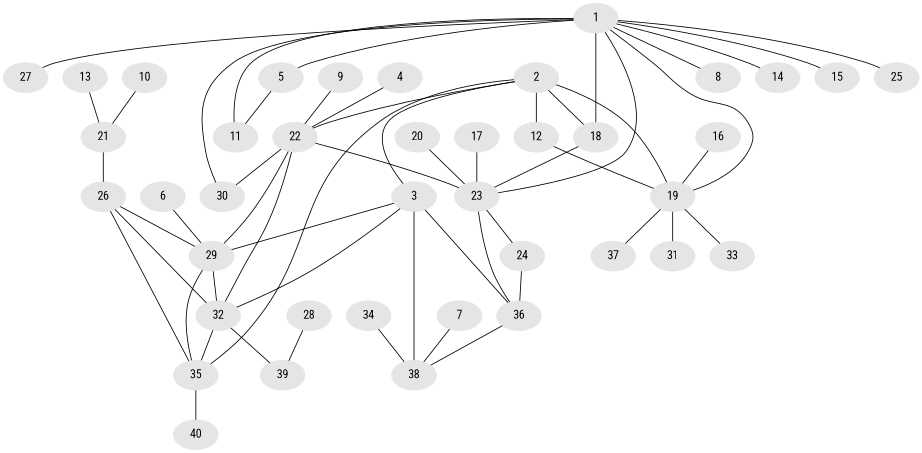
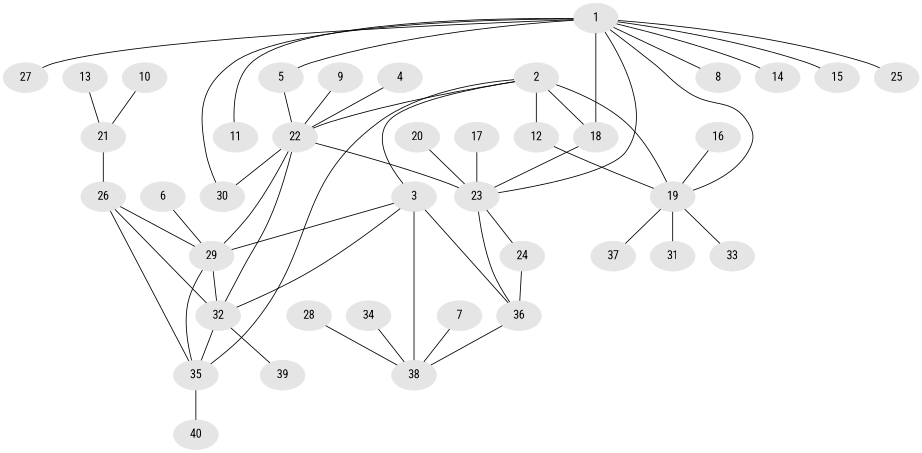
  graph {
    fontname="Roboto Condensed"
    node [color=gray90 fontname="Roboto Condensed" style=filled]
    edge [fontname="Roboto Condensed" weight=1.0]
    1
    5
    8
    11
    14
    15
    18
    19
    23
    25
    27
    30
    22
    31
    33
    37
    36
    24
    29
    35
    32
    2
    3
    12
    38
    40
    39
    4
    6
    7
    9
    10
    21
    26
    13
    16
    17
    20
    28
    34
    1 -- 5
    1 -- 8
    1 -- 11
    1 -- 14
    1 -- 15
    1 -- 18
    1 -- 19
    1 -- 23
    1 -- 25
    1 -- 27
    1 -- 30 [weight=3.0]
-   5 -- 11
+   5 -- 22
    18 -- 23
    19 -- 31
    19 -- 33
    19 -- 37
    23 -- 36
    23 -- 24
    22 -- 23 [weight=2.0]
    22 -- 30
    22 -- 29
    22 -- 32
    36 -- 38
    24 -- 36
    29 -- 35
    29 -- 32
    35 -- 40
    32 -- 35
    32 -- 39
    2 -- 18
    2 -- 19 [weight=2.0]
    2 -- 22
    2 -- 35
    2 -- 3
    2 -- 12 [weight=2.0]
    3 -- 36 [weight=2.0]
    3 -- 29
    3 -- 32
    3 -- 38 [weight=2.0]
    12 -- 19
    4 -- 22
    6 -- 29
    7 -- 38
    9 -- 22
    10 -- 21
    21 -- 26
    26 -- 29
    26 -- 35
    26 -- 32
    13 -- 21
    16 -- 19
    17 -- 23
    20 -- 23
-   28 -- 39
+   28 -- 38
    34 -- 38
  }
